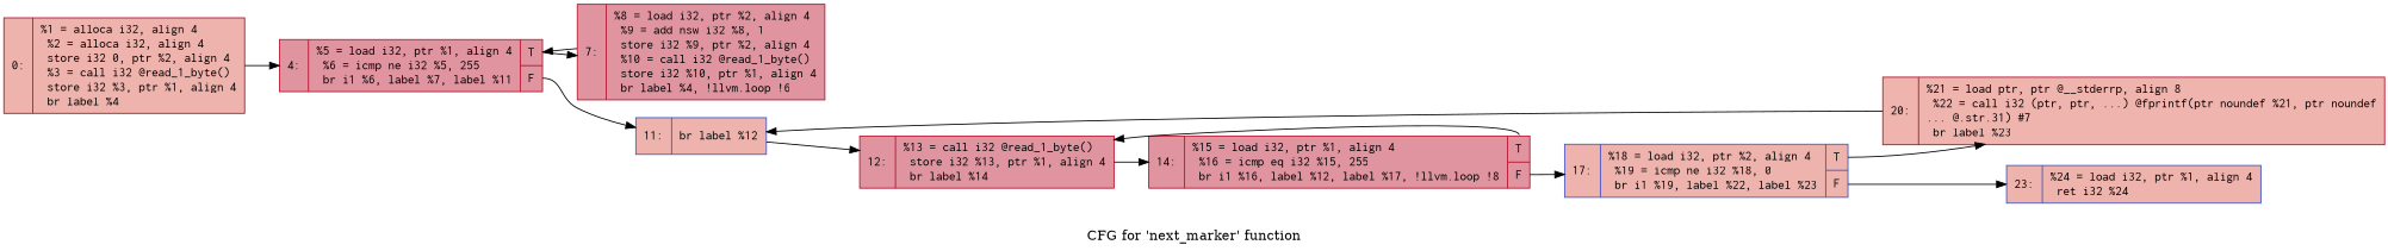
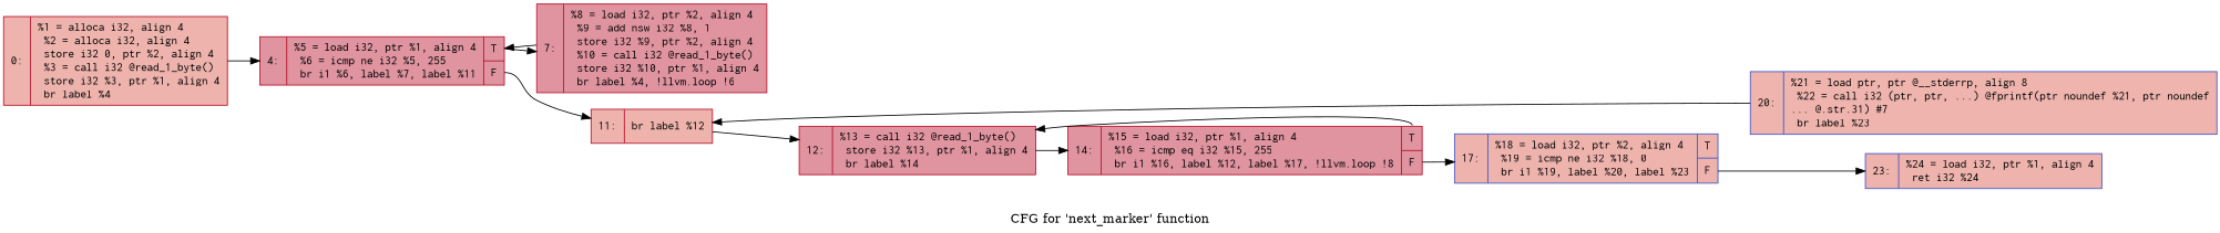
  digraph {
    label="CFG for 'next_marker' function"
    rankdir=LR
    node [color="#b70d28ff" fillcolor="#d6524470" fontname=Courier shape=record style=filled]
    n1 [label="{0:\l|  %1 = alloca i32, align 4\l  %2 = alloca i32, align 4\l  store i32 0, ptr %2, align 4\l  %3 = call i32 @read_1_byte()\l  store i32 %3, ptr %1, align 4\l  br label %4\l}"]
    n2 [fillcolor="#b70d2870" label="{4:\l|  %5 = load i32, ptr %1, align 4\l  %6 = icmp ne i32 %5, 255\l  br i1 %6, label %7, label %11\l|{<s0>T|<s1>F}}"]
    n3 [fillcolor="#b70d2870" label="{7:\l|  %8 = load i32, ptr %2, align 4\l  %9 = add nsw i32 %8, 1\l  store i32 %9, ptr %2, align 4\l  %10 = call i32 @read_1_byte()\l  store i32 %10, ptr %1, align 4\l  br label %4, !llvm.loop !6\l}"]
-   n4 [color="#3d50c3ff" label="{11:\l|  br label %12\l}"]
+   n4 [label="{11:\l|  br label %12\l}"]
    n5 [fillcolor="#b70d2870" label="{12:\l|  %13 = call i32 @read_1_byte()\l  store i32 %13, ptr %1, align 4\l  br label %14\l}"]
    n6 [fillcolor="#b70d2870" label="{14:\l|  %15 = load i32, ptr %1, align 4\l  %16 = icmp eq i32 %15, 255\l  br i1 %16, label %12, label %17, !llvm.loop !8\l|{<s0>T|<s1>F}}"]
-   n7 [color="#3d50c3ff" label="{17:\l|  %18 = load i32, ptr %2, align 4\l  %19 = icmp ne i32 %18, 0\l  br i1 %19, label %22, label %23\l|{<s0>T|<s1>F}}"]
-   n8 [fillcolor="#d8564670" label="{20:\l|  %21 = load ptr, ptr @__stderrp, align 8\l  %22 = call i32 (ptr, ptr, ...) @fprintf(ptr noundef %21, ptr noundef\l... @.str.31) #7\l  br label %23\l}"]
+   n7 [color="#3d50c3ff" label="{17:\l|  %18 = load i32, ptr %2, align 4\l  %19 = icmp ne i32 %18, 0\l  br i1 %19, label %20, label %23\l|{<s0>T|<s1>F}}"]
+   n8 [color="#3d50c3ff" fillcolor="#d8564670" label="{20:\l|  %21 = load ptr, ptr @__stderrp, align 8\l  %22 = call i32 (ptr, ptr, ...) @fprintf(ptr noundef %21, ptr noundef\l... @.str.31) #7\l  br label %23\l}"]
    n9 [color="#3d50c3ff" label="{23:\l|  %24 = load i32, ptr %1, align 4\l  ret i32 %24\l}"]
    n1 -> n2
    n2 -> n3 [tailport=s0]
    n2 -> n4 [tailport=s1]
    n3 -> n2
    n4 -> n5
    n5 -> n6
    n6 -> n5 [tailport=s0]
    n6 -> n7 [tailport=s1]
-   n7 -> n8 [tailport=s0]
    n7 -> n9 [tailport=s1]
    n8 -> n4
  }
